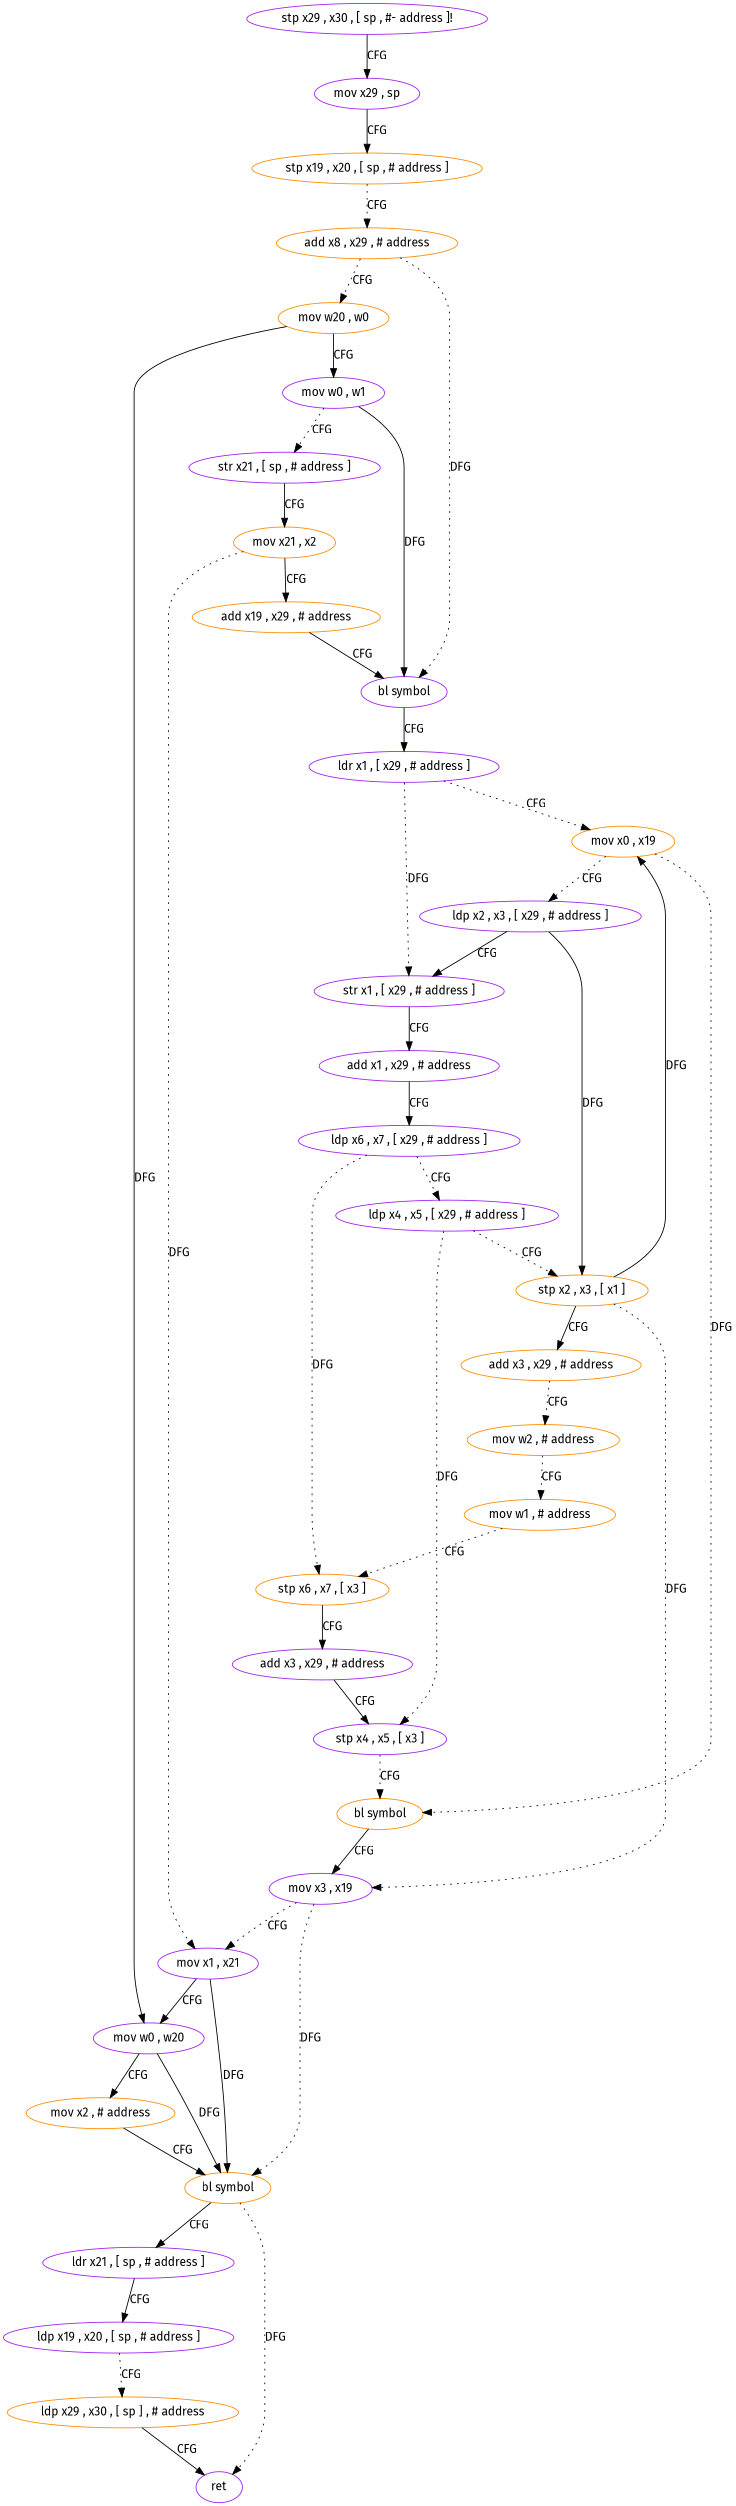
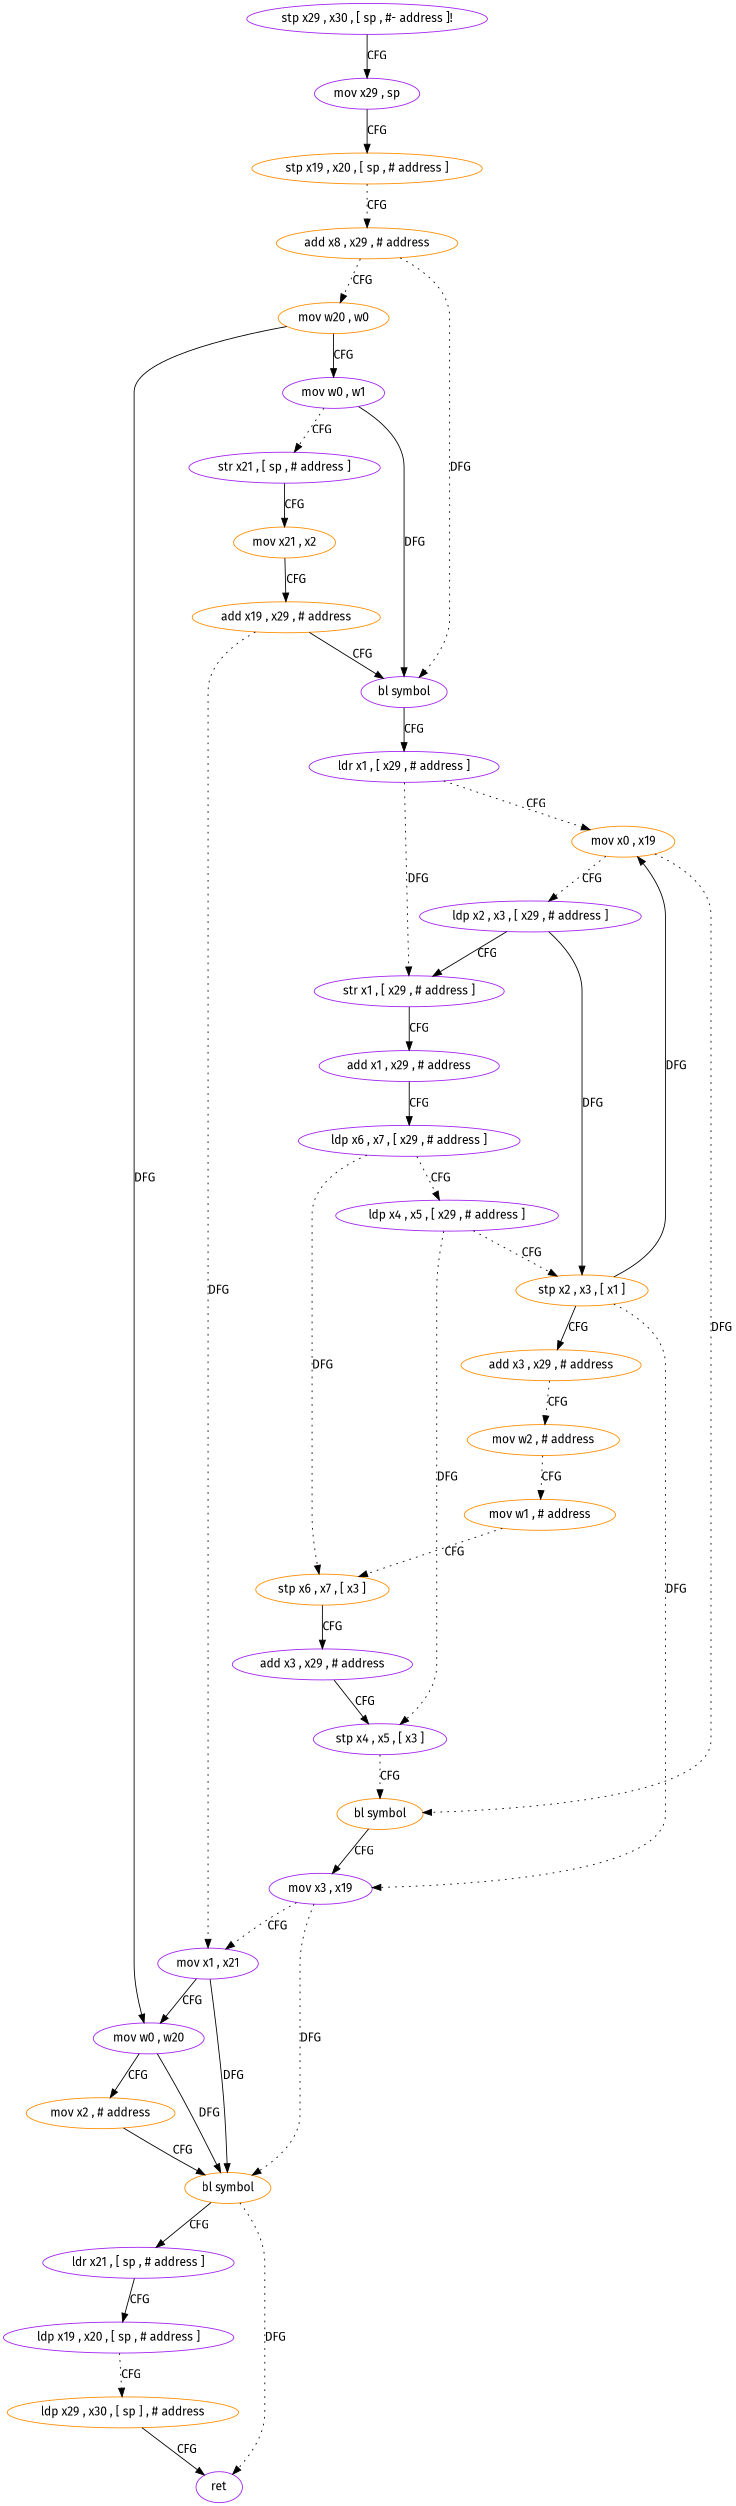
  digraph {
    fontname="Fira Sans"
    node [color=purple fontname="Fira Sans"]
    edge [fontname="Fira Sans" style=solid]
    n1 [label="stp x29 , x30 , [ sp , #- address ]!"]
    n2 [label="mov x29 , sp"]
    n3 [color=darkorange label="stp x19 , x20 , [ sp , # address ]"]
    n4 [color=darkorange label="add x8 , x29 , # address"]
    n5 [color=darkorange label="mov w20 , w0"]
    n6 [label="bl symbol"]
    n7 [label="mov w0 , w1"]
    n8 [label="mov w0 , w20"]
    n9 [label="ldr x1 , [ x29 , # address ]"]
    n10 [label="str x21 , [ sp , # address ]"]
    n11 [color=darkorange label="bl symbol"]
    n12 [color=darkorange label="mov x2 , # address"]
    n13 [color=darkorange label="mov x21 , x2"]
    n14 [color=darkorange label="add x19 , x29 , # address"]
    n15 [label="mov x1 , x21"]
    n16 [color=darkorange label="mov x0 , x19"]
    n17 [label="str x1 , [ x29 , # address ]"]
    n18 [label="ldp x2 , x3 , [ x29 , # address ]"]
    n19 [color=darkorange label="bl symbol"]
    n20 [label="add x1 , x29 , # address"]
    n21 [color=darkorange label="stp x2 , x3 , [ x1 ]"]
    n22 [label="mov x3 , x19"]
    n23 [color=darkorange label="add x3 , x29 , # address"]
    n24 [label="ldp x6 , x7 , [ x29 , # address ]"]
    n25 [label="ldp x4 , x5 , [ x29 , # address ]"]
    n26 [color=darkorange label="stp x6 , x7 , [ x3 ]"]
    n27 [label="stp x4 , x5 , [ x3 ]"]
    n28 [label="add x3 , x29 , # address"]
    n29 [color=darkorange label="mov w2 , # address"]
    n30 [color=darkorange label="mov w1 , # address"]
    n31 [label="ldr x21 , [ sp , # address ]"]
    n32 [label=ret]
    n33 [label="ldp x19 , x20 , [ sp , # address ]"]
    n34 [color=darkorange label="ldp x29 , x30 , [ sp ] , # address"]
    n1 -> n2 [label=CFG]
    n2 -> n3 [label=CFG]
    n3 -> n4 [label=CFG style=dotted]
    n4 -> n5 [label=CFG style=dotted]
    n4 -> n6 [label=DFG style=dotted]
    n5 -> n7 [label=CFG]
    n5 -> n8 [label=DFG]
    n6 -> n9 [label=CFG]
    n7 -> n6 [label=DFG]
    n7 -> n10 [label=CFG style=dotted]
    n8 -> n11 [label=DFG]
    n8 -> n12 [label=CFG]
    n9 -> n16 [label=CFG style=dotted]
    n9 -> n17 [label=DFG style=dotted]
    n10 -> n13 [label=CFG]
    n11 -> n31 [label=CFG]
    n11 -> n32 [label=DFG style=dotted]
    n12 -> n11 [label=CFG]
    n13 -> n14 [label=CFG]
-   n13 -> n15 [label=DFG style=dotted]
+   n14 -> n15 [label=DFG style=dotted]
    n14 -> n6 [label=CFG]
    n15 -> n8 [label=CFG]
    n15 -> n11 [label=DFG]
    n16 -> n18 [label=CFG style=dotted]
    n16 -> n19 [label=DFG style=dotted]
    n17 -> n20 [label=CFG]
    n18 -> n17 [label=CFG]
    n18 -> n21 [label=DFG]
    n19 -> n22 [label=CFG]
    n20 -> n24 [label=CFG]
    n21 -> n16 [label=DFG]
    n21 -> n22 [label=DFG style=dotted]
    n21 -> n23 [label=CFG]
    n22 -> n11 [label=DFG style=dotted]
    n22 -> n15 [label=CFG style=dotted]
    n23 -> n29 [label=CFG style=dotted]
    n24 -> n25 [label=CFG style=dotted]
    n24 -> n26 [label=DFG style=dotted]
    n25 -> n21 [label=CFG style=dotted]
    n25 -> n27 [label=DFG style=dotted]
    n26 -> n28 [label=CFG]
    n27 -> n19 [label=CFG style=dotted]
    n28 -> n27 [label=CFG]
    n29 -> n30 [label=CFG style=dotted]
    n30 -> n26 [label=CFG style=dotted]
    n31 -> n33 [label=CFG]
    n33 -> n34 [label=CFG style=dotted]
    n34 -> n32 [label=CFG]
  }
